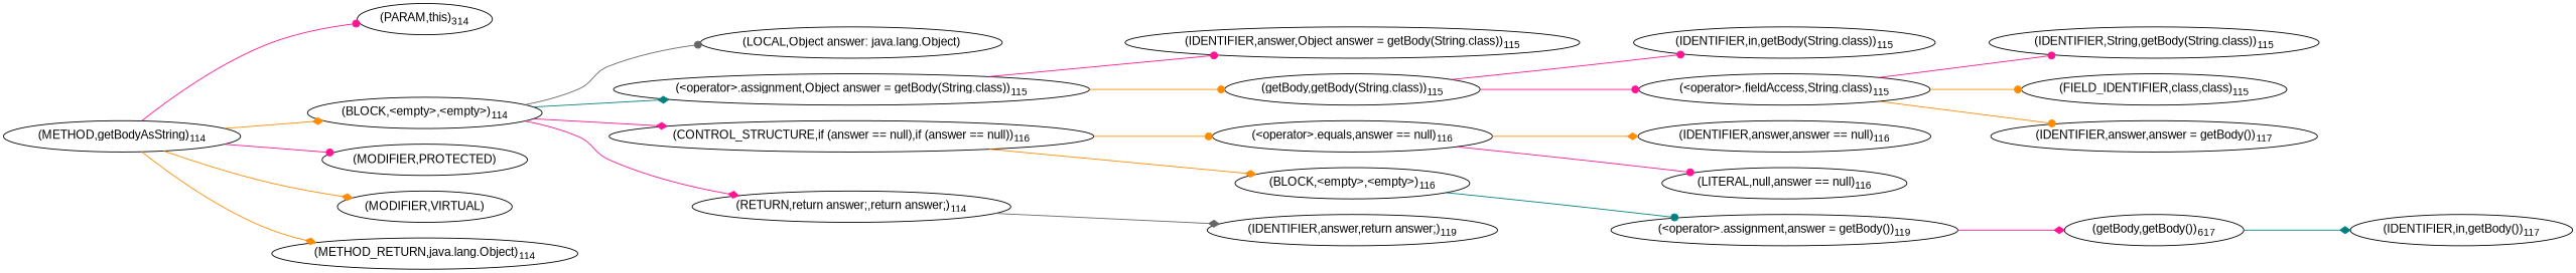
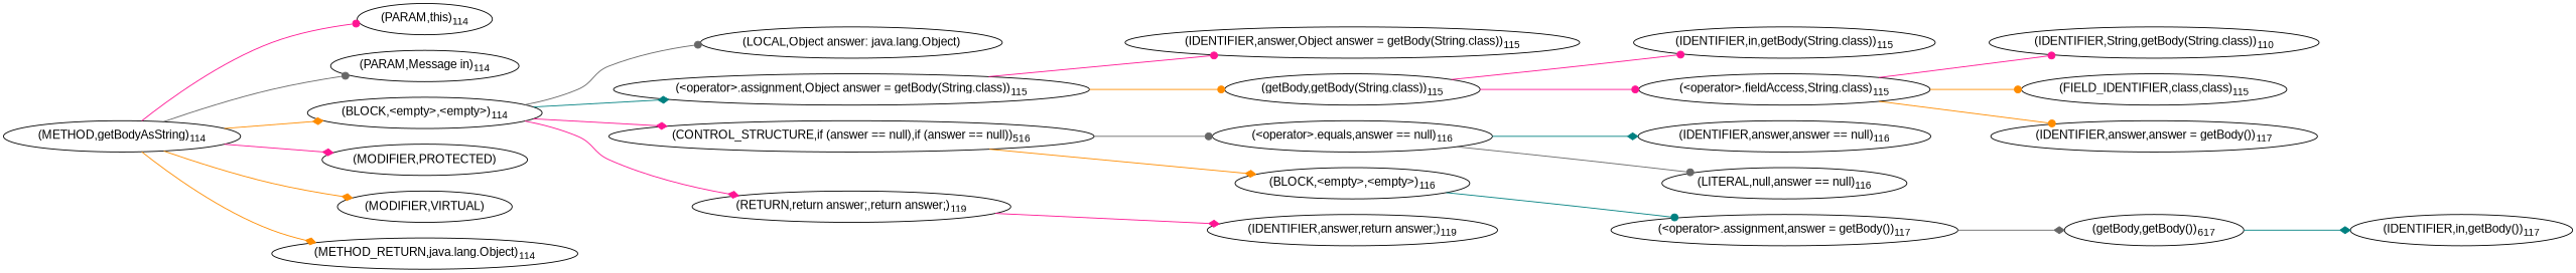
  digraph {
    fontname="Liberation Sans"
    rankdir=LR
    node [fontname="Liberation Sans"]
    edge [arrowhead=dot color=deeppink fontname="Liberation Sans"]
    n1 [label=<(METHOD,getBodyAsString)<SUB>114</SUB>>]
-   n2 [label=<(PARAM,this)<SUB>314</SUB>>]
+   n2 [label=<(PARAM,this)<SUB>114</SUB>>]
+   n3 [label=<(PARAM,Message in)<SUB>114</SUB>>]
    n4 [label=<(BLOCK,&lt;empty&gt;,&lt;empty&gt;)<SUB>114</SUB>>]
    n5 [label=<(MODIFIER,PROTECTED)>]
    n6 [label=<(MODIFIER,VIRTUAL)>]
    n7 [label=<(METHOD_RETURN,java.lang.Object)<SUB>114</SUB>>]
    n8 [label=<(LOCAL,Object answer: java.lang.Object)>]
    n9 [label=<(&lt;operator&gt;.assignment,Object answer = getBody(String.class))<SUB>115</SUB>>]
-   n10 [label=<(CONTROL_STRUCTURE,if (answer == null),if (answer == null))<SUB>116</SUB>>]
-   n11 [label=<(RETURN,return answer;,return answer;)<SUB>114</SUB>>]
+   n10 [label=<(CONTROL_STRUCTURE,if (answer == null),if (answer == null))<SUB>516</SUB>>]
+   n11 [label=<(RETURN,return answer;,return answer;)<SUB>119</SUB>>]
    n12 [label=<(IDENTIFIER,answer,Object answer = getBody(String.class))<SUB>115</SUB>>]
    n13 [label=<(getBody,getBody(String.class))<SUB>115</SUB>>]
    n14 [label=<(&lt;operator&gt;.equals,answer == null)<SUB>116</SUB>>]
    n15 [label=<(BLOCK,&lt;empty&gt;,&lt;empty&gt;)<SUB>116</SUB>>]
    n16 [label=<(IDENTIFIER,answer,return answer;)<SUB>119</SUB>>]
    n17 [label=<(IDENTIFIER,in,getBody(String.class))<SUB>115</SUB>>]
    n18 [label=<(&lt;operator&gt;.fieldAccess,String.class)<SUB>115</SUB>>]
-   n19 [label=<(IDENTIFIER,String,getBody(String.class))<SUB>115</SUB>>]
+   n19 [label=<(IDENTIFIER,String,getBody(String.class))<SUB>110</SUB>>]
    n20 [label=<(FIELD_IDENTIFIER,class,class)<SUB>115</SUB>>]
    n21 [label=<(IDENTIFIER,answer,answer = getBody())<SUB>117</SUB>>]
    n22 [label=<(IDENTIFIER,answer,answer == null)<SUB>116</SUB>>]
    n23 [label=<(LITERAL,null,answer == null)<SUB>116</SUB>>]
-   n24 [label=<(&lt;operator&gt;.assignment,answer = getBody())<SUB>119</SUB>>]
+   n24 [label=<(&lt;operator&gt;.assignment,answer = getBody())<SUB>117</SUB>>]
    n25 [label=<(getBody,getBody())<SUB>617</SUB>>]
    n26 [label=<(IDENTIFIER,in,getBody())<SUB>117</SUB>>]
    n1 -> n2
+   n1 -> n3 [color=gray40]
    n1 -> n4 [arrowhead=diamond color=darkorange]
-   n1 -> n5
+   n1 -> n5 [arrowhead=diamond]
    n1 -> n6 [arrowhead=diamond color=darkorange]
    n1 -> n7 [arrowhead=diamond color=darkorange]
    n4 -> n8 [color=gray40]
    n4 -> n9 [arrowhead=diamond color=teal]
    n4 -> n10 [arrowhead=diamond]
    n4 -> n11 [arrowhead=diamond]
    n9 -> n12
    n9 -> n13 [color=darkorange]
-   n10 -> n14 [color=darkorange]
+   n10 -> n14 [color=gray40]
    n10 -> n15 [arrowhead=diamond color=darkorange]
-   n11 -> n16 [arrowhead=diamond color=gray40]
+   n11 -> n16 [arrowhead=diamond]
    n13 -> n17
    n13 -> n18
-   n14 -> n22 [arrowhead=diamond color=darkorange]
-   n14 -> n23
+   n14 -> n22 [arrowhead=diamond color=teal]
+   n14 -> n23 [color=gray40]
    n15 -> n24 [color=teal]
    n18 -> n19
    n18 -> n20 [color=darkorange]
    n18 -> n21 [color=darkorange]
-   n24 -> n25 [arrowhead=diamond]
+   n24 -> n25 [arrowhead=diamond color=gray40]
    n25 -> n26 [arrowhead=diamond color=teal]
  }
